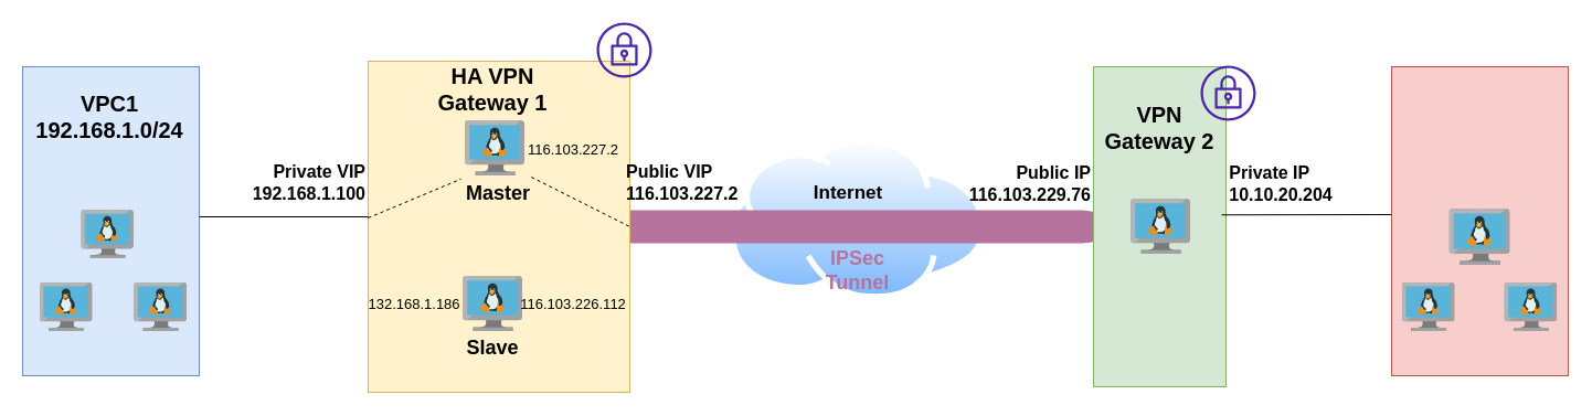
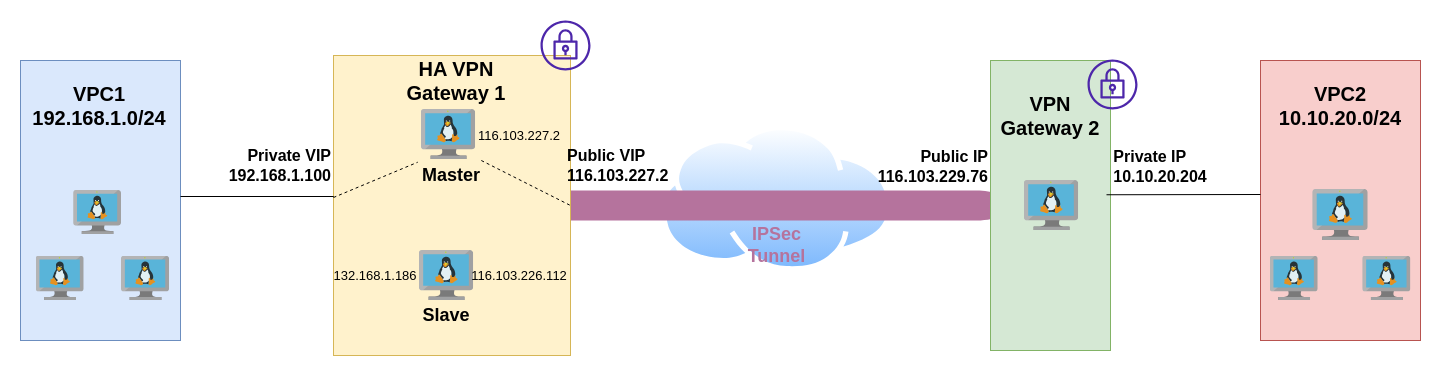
  <mxCell id="0" />
  <mxCell id="1" parent="0" />
  <mxCell id="2" value="" style="image;aspect=fixed;perimeter=ellipsePerimeter;html=1;align=center;shadow=0;dashed=0;spacingTop=3;image=img/lib/active_directory/internet_cloud.svg;" vertex="1" parent="1"><mxGeometry x="660" y="125" width="232.53" height="146.5" as="geometry" /></mxCell>
  <mxCell id="3" value="" style="sketch=0;pointerEvents=1;shadow=0;dashed=0;html=1;strokeColor=none;fillColor=#B5739D;labelPosition=center;verticalLabelPosition=bottom;verticalAlign=top;outlineConnect=0;align=center;shape=mxgraph.office.servers.tunnel_straight;" vertex="1" parent="1"><mxGeometry x="470" y="190" width="540" height="30" as="geometry" /></mxCell>
  <mxCell id="4" value="" style="rounded=0;whiteSpace=wrap;html=1;fillColor=#fff2cc;strokeColor=#d6b656;" vertex="1" parent="1"><mxGeometry x="333" y="55" width="237" height="300" as="geometry" /></mxCell>
  <mxCell id="5" value="" style="rounded=0;whiteSpace=wrap;html=1;fillColor=#dae8fc;strokeColor=#6c8ebf;" vertex="1" parent="1"><mxGeometry x="20" y="60" width="160" height="280" as="geometry" /></mxCell>
  <mxCell id="6" value="&lt;font style=&quot;font-size: 20px;&quot;&gt;VPC1&lt;br&gt;192.168.1.0/24&lt;/font&gt;" style="text;html=1;strokeColor=none;fillColor=none;align=center;verticalAlign=middle;whiteSpace=wrap;rounded=0;fontStyle=1" vertex="1" parent="1"><mxGeometry x="43.61" y="90" width="110" height="30" as="geometry" /></mxCell>
  <mxCell id="7" value="" style="image;sketch=0;aspect=fixed;html=1;points=[];align=center;fontSize=12;image=img/lib/mscae/VM_Linux.svg;" vertex="1" parent="1"><mxGeometry x="35.6" y="255.75" width="48.1" height="44.25" as="geometry" /></mxCell>
  <mxCell id="8" value="" style="image;sketch=0;aspect=fixed;html=1;points=[];align=center;fontSize=12;image=img/lib/mscae/VM_Linux.svg;" vertex="1" parent="1"><mxGeometry x="73.17" y="190" width="47.83" height="44" as="geometry" /></mxCell>
  <mxCell id="9" value="" style="image;sketch=0;aspect=fixed;html=1;points=[];align=center;fontSize=12;image=img/lib/mscae/VM_Linux.svg;" vertex="1" parent="1"><mxGeometry x="121" y="255.75" width="48.1" height="44.25" as="geometry" /></mxCell>
  <mxCell id="10" value="" style="rounded=0;whiteSpace=wrap;html=1;fillColor=#f8cecc;strokeColor=#b85450;" vertex="1" parent="1"><mxGeometry x="1260" y="60" width="160" height="280" as="geometry" /></mxCell>
+ <mxCell id="11" value="&lt;font style=&quot;font-size: 20px;&quot;&gt;VPC2&lt;br&gt;10.10.20.0/24&lt;/font&gt;" style="text;html=1;strokeColor=none;fillColor=none;align=center;verticalAlign=middle;whiteSpace=wrap;rounded=0;fontStyle=1" vertex="1" parent="1"><mxGeometry x="1285" y="90" width="110" height="30" as="geometry" /></mxCell>
  <mxCell id="12" value="" style="image;sketch=0;aspect=fixed;html=1;points=[];align=center;fontSize=12;image=img/lib/mscae/VM_Linux.svg;" vertex="1" parent="1"><mxGeometry x="1269.62" y="255.75" width="48.1" height="44.25" as="geometry" /></mxCell>
  <mxCell id="13" value="" style="image;sketch=0;aspect=fixed;html=1;points=[];align=center;fontSize=12;image=img/lib/mscae/VM_Linux.svg;" vertex="1" parent="1"><mxGeometry x="1312.28" y="189" width="55.44" height="51" as="geometry" /></mxCell>
  <mxCell id="14" value="" style="image;sketch=0;aspect=fixed;html=1;points=[];align=center;fontSize=12;image=img/lib/mscae/VM_Linux.svg;" vertex="1" parent="1"><mxGeometry x="1362.29" y="255.75" width="48.1" height="44.25" as="geometry" /></mxCell>
  <mxCell id="15" value="" style="sketch=0;outlineConnect=0;fontColor=#232F3E;gradientColor=none;fillColor=#4D27AA;strokeColor=none;dashed=0;verticalLabelPosition=bottom;verticalAlign=top;align=center;html=1;fontSize=12;fontStyle=0;aspect=fixed;pointerEvents=1;shape=mxgraph.aws4.vpn_gateway;" vertex="1" parent="1"><mxGeometry x="540" y="20" width="50" height="50" as="geometry" /></mxCell>
  <mxCell id="16" value="" style="image;sketch=0;aspect=fixed;html=1;points=[];align=center;fontSize=12;image=img/lib/mscae/VM_Linux.svg;" vertex="1" parent="1"><mxGeometry x="420.82" y="109" width="54.35" height="50" as="geometry" /></mxCell>
- <mxCell id="17" value="&lt;font style=&quot;font-size: 20px;&quot;&gt;HA VPN Gateway 1&lt;/font&gt;" style="text;html=1;strokeColor=none;fillColor=none;align=center;verticalAlign=middle;whiteSpace=wrap;rounded=0;fontStyle=1" vertex="1" parent="1"><mxGeometry x="389" y="65" width="114" height="30" as="geometry" /></mxCell>
+ <mxCell id="17" value="&lt;font style=&quot;font-size: 20px;&quot;&gt;HA VPN Gateway 1&lt;/font&gt;" style="text;html=1;strokeColor=none;fillColor=none;align=center;verticalAlign=middle;whiteSpace=wrap;rounded=0;fontStyle=1" vertex="1" parent="1"><mxGeometry x="399" y="65" width="114" height="30" as="geometry" /></mxCell>
  <mxCell id="18" value="" style="image;sketch=0;aspect=fixed;html=1;points=[];align=center;fontSize=12;image=img/lib/mscae/VM_Linux.svg;" vertex="1" parent="1"><mxGeometry x="418.83" y="250" width="54.35" height="50" as="geometry" /></mxCell>
  <mxCell id="19" value="" style="endArrow=none;html=1;rounded=0;entryX=0.001;entryY=0.47;entryDx=0;entryDy=0;entryPerimeter=0;" edge="1" parent="1" target="4"><mxGeometry width="50" height="50" relative="1" as="geometry"><mxPoint x="180" y="196" as="sourcePoint" /><mxPoint x="328" y="196" as="targetPoint" /></mxGeometry></mxCell>
  <mxCell id="20" value="&lt;font style=&quot;font-size: 16px;&quot;&gt;Private VIP&lt;br&gt;192.168.1.100&lt;/font&gt;" style="text;html=1;strokeColor=none;fillColor=none;align=right;verticalAlign=middle;whiteSpace=wrap;rounded=0;fontStyle=1" vertex="1" parent="1"><mxGeometry x="230" y="150" width="103" height="30" as="geometry" /></mxCell>
- <mxCell id="21" value="&lt;font style=&quot;font-size: 17px;&quot;&gt;Internet&lt;/font&gt;" style="text;html=1;strokeColor=none;fillColor=none;align=center;verticalAlign=middle;whiteSpace=wrap;rounded=0;fontStyle=1" vertex="1" parent="1"><mxGeometry x="738.49" y="160" width="60" height="30" as="geometry" /></mxCell>
  <mxCell id="22" value="" style="rounded=0;whiteSpace=wrap;html=1;fillColor=#d5e8d4;strokeColor=#82b366;" vertex="1" parent="1"><mxGeometry x="990" y="60" width="120" height="290" as="geometry" /></mxCell>
  <mxCell id="23" value="" style="sketch=0;outlineConnect=0;fontColor=#232F3E;gradientColor=none;fillColor=#4D27AA;strokeColor=none;dashed=0;verticalLabelPosition=bottom;verticalAlign=top;align=center;html=1;fontSize=12;fontStyle=0;aspect=fixed;pointerEvents=1;shape=mxgraph.aws4.vpn_gateway;" vertex="1" parent="1"><mxGeometry x="1087" y="59" width="50" height="50" as="geometry" /></mxCell>
  <mxCell id="24" value="" style="image;sketch=0;aspect=fixed;html=1;points=[];align=center;fontSize=12;image=img/lib/mscae/VM_Linux.svg;" vertex="1" parent="1"><mxGeometry x="1023.83" y="180" width="54.35" height="50" as="geometry" /></mxCell>
  <mxCell id="25" value="&lt;font style=&quot;font-size: 20px;&quot;&gt;VPN Gateway 2&lt;/font&gt;" style="text;html=1;strokeColor=none;fillColor=none;align=center;verticalAlign=middle;whiteSpace=wrap;rounded=0;fontStyle=1" vertex="1" parent="1"><mxGeometry x="993" y="100" width="114" height="30" as="geometry" /></mxCell>
  <mxCell id="26" value="" style="endArrow=none;html=1;rounded=0;" edge="1" parent="1"><mxGeometry width="50" height="50" relative="1" as="geometry"><mxPoint x="1106" y="194.25" as="sourcePoint" /><mxPoint x="1260" y="194" as="targetPoint" /></mxGeometry></mxCell>
  <mxCell id="27" value="&lt;div style=&quot;text-align: left;&quot;&gt;&lt;span style=&quot;font-size: 16px; background-color: initial;&quot;&gt;Private IP&lt;/span&gt;&lt;/div&gt;&lt;font style=&quot;font-size: 16px;&quot;&gt;10.10.20.204&lt;/font&gt;" style="text;html=1;strokeColor=none;fillColor=none;align=center;verticalAlign=middle;whiteSpace=wrap;rounded=0;fontStyle=1" vertex="1" parent="1"><mxGeometry x="1120" y="151" width="80" height="30" as="geometry" /></mxCell>
  <mxCell id="28" value="&lt;b&gt;&lt;font style=&quot;font-size: 18px;&quot; color=&quot;#b5739d&quot;&gt;IPSec Tunnel&lt;/font&gt;&lt;/b&gt;" style="text;html=1;strokeColor=none;fillColor=none;align=center;verticalAlign=middle;whiteSpace=wrap;rounded=0;" vertex="1" parent="1"><mxGeometry x="723.01" y="230" width="106.51" height="30" as="geometry" /></mxCell>
  <mxCell id="29" value="&lt;font style=&quot;font-size: 16px;&quot;&gt;Public VIP&lt;br&gt;116.103.227.2&lt;/font&gt;" style="text;html=1;strokeColor=none;fillColor=none;align=left;verticalAlign=middle;whiteSpace=wrap;rounded=0;fontStyle=1" vertex="1" parent="1"><mxGeometry x="565" y="150" width="90" height="30" as="geometry" /></mxCell>
  <mxCell id="30" value="&lt;font style=&quot;font-size: 16px;&quot;&gt;Public IP&lt;br&gt;116.103.229.76&lt;/font&gt;" style="text;html=1;strokeColor=none;fillColor=none;align=right;verticalAlign=middle;whiteSpace=wrap;rounded=0;fontStyle=1" vertex="1" parent="1"><mxGeometry x="910" y="151" width="80" height="30" as="geometry" /></mxCell>
  <mxCell id="31" value="&lt;font style=&quot;font-size: 13px;&quot;&gt;132.168.1.186&lt;/font&gt;" style="text;html=1;strokeColor=none;fillColor=none;align=center;verticalAlign=middle;whiteSpace=wrap;rounded=0;" vertex="1" parent="1"><mxGeometry x="340" y="260" width="70" height="30" as="geometry" /></mxCell>
  <mxCell id="32" value="&lt;font style=&quot;font-size: 18px;&quot;&gt;Master&lt;/font&gt;" style="text;html=1;strokeColor=none;fillColor=none;align=center;verticalAlign=middle;whiteSpace=wrap;rounded=0;fontStyle=1" vertex="1" parent="1"><mxGeometry x="420.82" y="160" width="60" height="30" as="geometry" /></mxCell>
  <mxCell id="33" value="&lt;font style=&quot;font-size: 18px;&quot;&gt;Slave&lt;/font&gt;" style="text;html=1;strokeColor=none;fillColor=none;align=center;verticalAlign=middle;whiteSpace=wrap;rounded=0;fontStyle=1" vertex="1" parent="1"><mxGeometry x="415.99" y="300" width="60" height="30" as="geometry" /></mxCell>
  <mxCell id="34" value="&lt;font style=&quot;font-size: 13px;&quot;&gt;116.103.227.2&lt;/font&gt;" style="text;html=1;strokeColor=none;fillColor=none;align=center;verticalAlign=middle;whiteSpace=wrap;rounded=0;" vertex="1" parent="1"><mxGeometry x="484" y="120" width="70" height="30" as="geometry" /></mxCell>
  <mxCell id="35" value="&lt;font style=&quot;font-size: 13px;&quot;&gt;116.103.226.112&lt;/font&gt;" style="text;html=1;strokeColor=none;fillColor=none;align=center;verticalAlign=middle;whiteSpace=wrap;rounded=0;" vertex="1" parent="1"><mxGeometry x="476" y="260" width="86" height="30" as="geometry" /></mxCell>
  <mxCell id="36" value="" style="endArrow=none;dashed=1;html=1;rounded=0;entryX=-0.06;entryY=0.057;entryDx=0;entryDy=0;entryPerimeter=0;" edge="1" parent="1" target="32"><mxGeometry width="50" height="50" relative="1" as="geometry"><mxPoint x="332.998" y="197" as="sourcePoint" /><mxPoint x="387.54" y="293" as="targetPoint" /></mxGeometry></mxCell>
  <mxCell id="37" value="" style="endArrow=none;dashed=1;html=1;rounded=0;entryX=1;entryY=0.5;entryDx=0;entryDy=0;exitX=1;exitY=0;exitDx=0;exitDy=0;" edge="1" parent="1" source="32" target="4"><mxGeometry width="50" height="50" relative="1" as="geometry"><mxPoint x="453" y="220" as="sourcePoint" /><mxPoint x="503" y="170" as="targetPoint" /></mxGeometry></mxCell>
